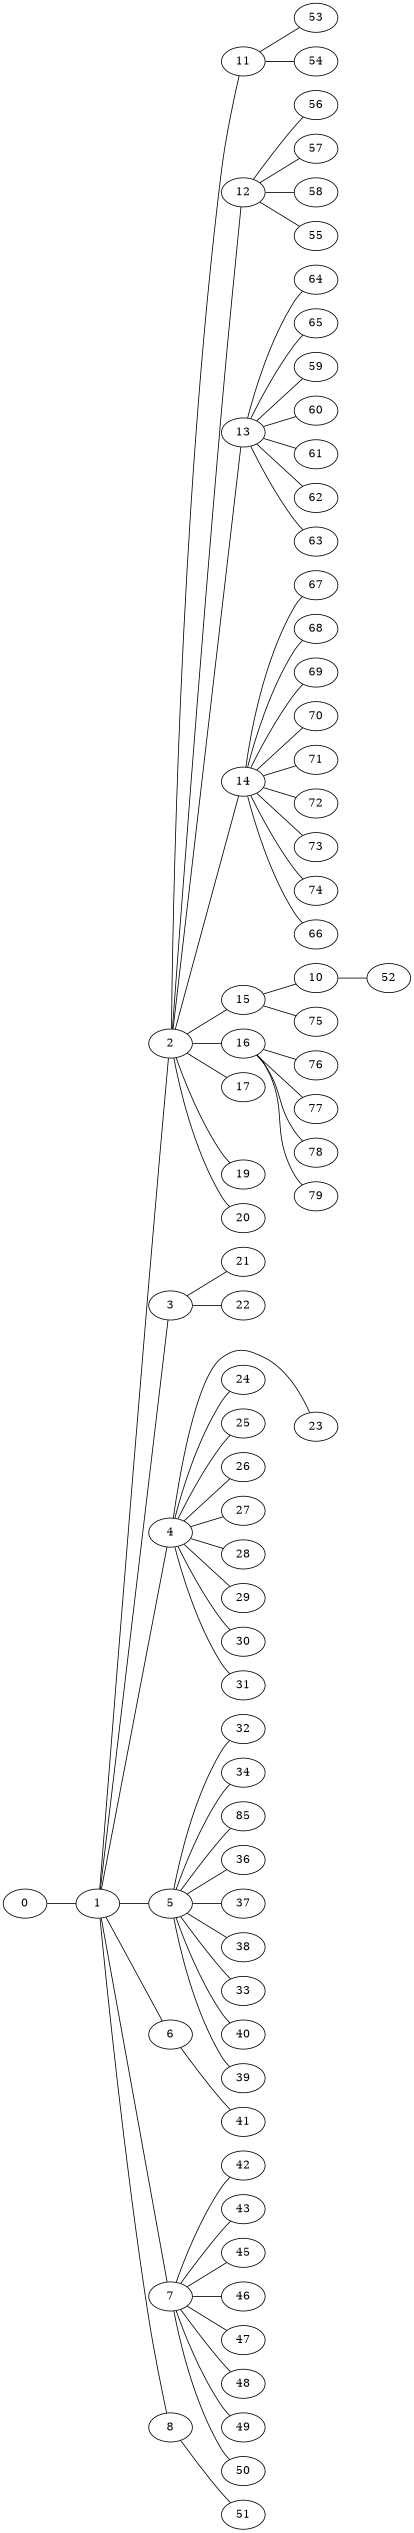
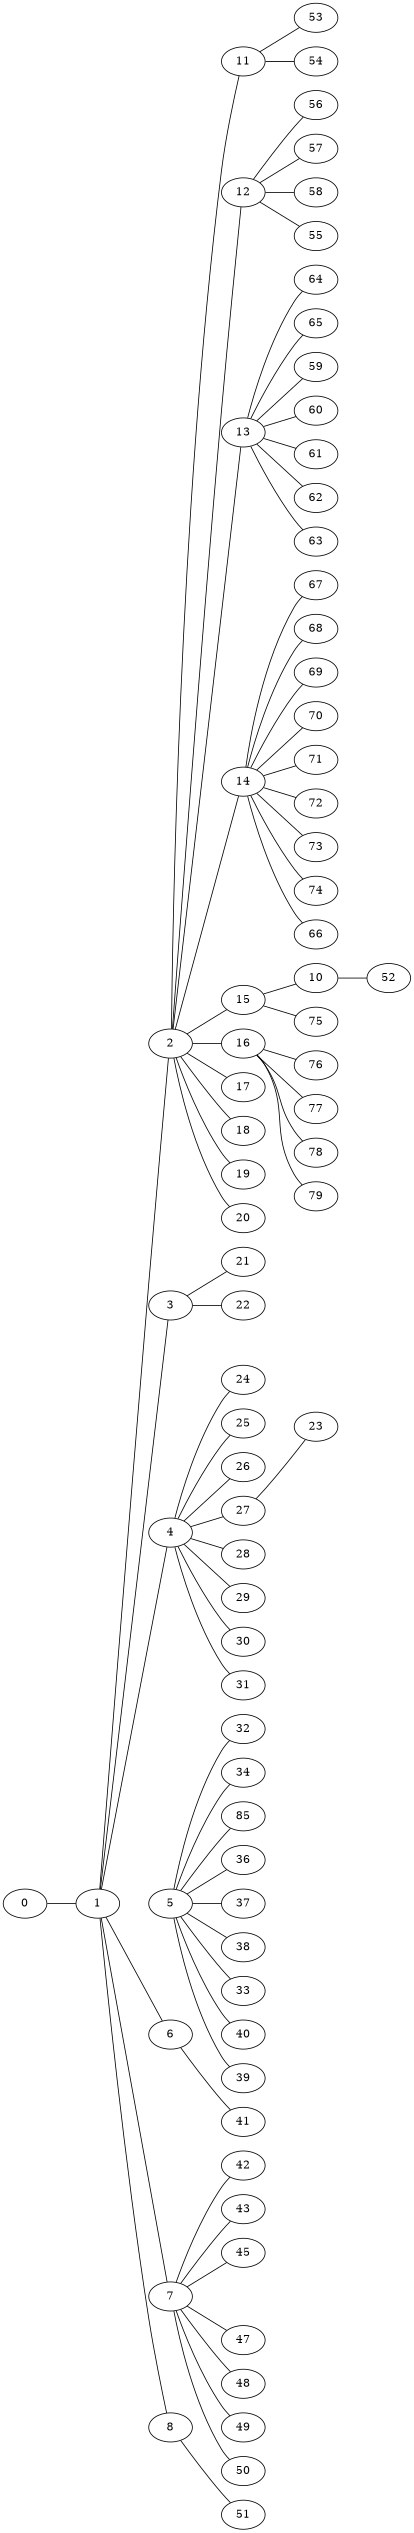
  graph {
    rankdir=LR
    0
    1
    2
    3
    4
    5
    6
    7
    8
    11
    12
    13
    14
    15
    16
    17
+   18
    19
    20
    21
    22
    23
    24
    25
    26
    27
    28
    29
    30
    31
    32
    34
    n33 [label=85]
    36
    37
    38
    33
    40
    39
    41
    42
    43
    45
-   46
    47
    48
    49
    50
    51
    10
    52
    53
    54
    56
    57
    58
    55
    64
    65
    59
    60
    61
    62
    63
    67
    68
    69
    70
    71
    72
    73
    74
    66
    75
    76
    77
    78
    79
    0 -- 1
    1 -- 2
    1 -- 3
    1 -- 4
-   1 -- 5
    1 -- 6
    1 -- 7
    1 -- 8
    2 -- 11
    2 -- 12
    2 -- 13
    2 -- 14
    2 -- 15
    2 -- 16
    2 -- 17
+   2 -- 18
    2 -- 19
    2 -- 20
    3 -- 21
    3 -- 22
-   4 -- 23
+   27 -- 23
    4 -- 24
    4 -- 25
    4 -- 26
    4 -- 27
    4 -- 28
    4 -- 29
    4 -- 30
    4 -- 31
    5 -- 32
    5 -- 34
    5 -- n33
    5 -- 36
    5 -- 37
    5 -- 38
    5 -- 33
    5 -- 40
    5 -- 39
    6 -- 41
    7 -- 42
    7 -- 43
    7 -- 45
-   7 -- 46
    7 -- 47
    7 -- 48
    7 -- 49
    7 -- 50
    8 -- 51
    11 -- 53
    11 -- 54
    12 -- 56
    12 -- 57
    12 -- 58
    12 -- 55
    13 -- 64
    13 -- 65
    13 -- 59
    13 -- 60
    13 -- 61
    13 -- 62
    13 -- 63
    14 -- 67
    14 -- 68
    14 -- 69
    14 -- 70
    14 -- 71
    14 -- 72
    14 -- 73
    14 -- 74
    14 -- 66
    15 -- 10
    15 -- 75
    16 -- 76
    16 -- 77
    16 -- 78
    16 -- 79
    10 -- 52
  }
